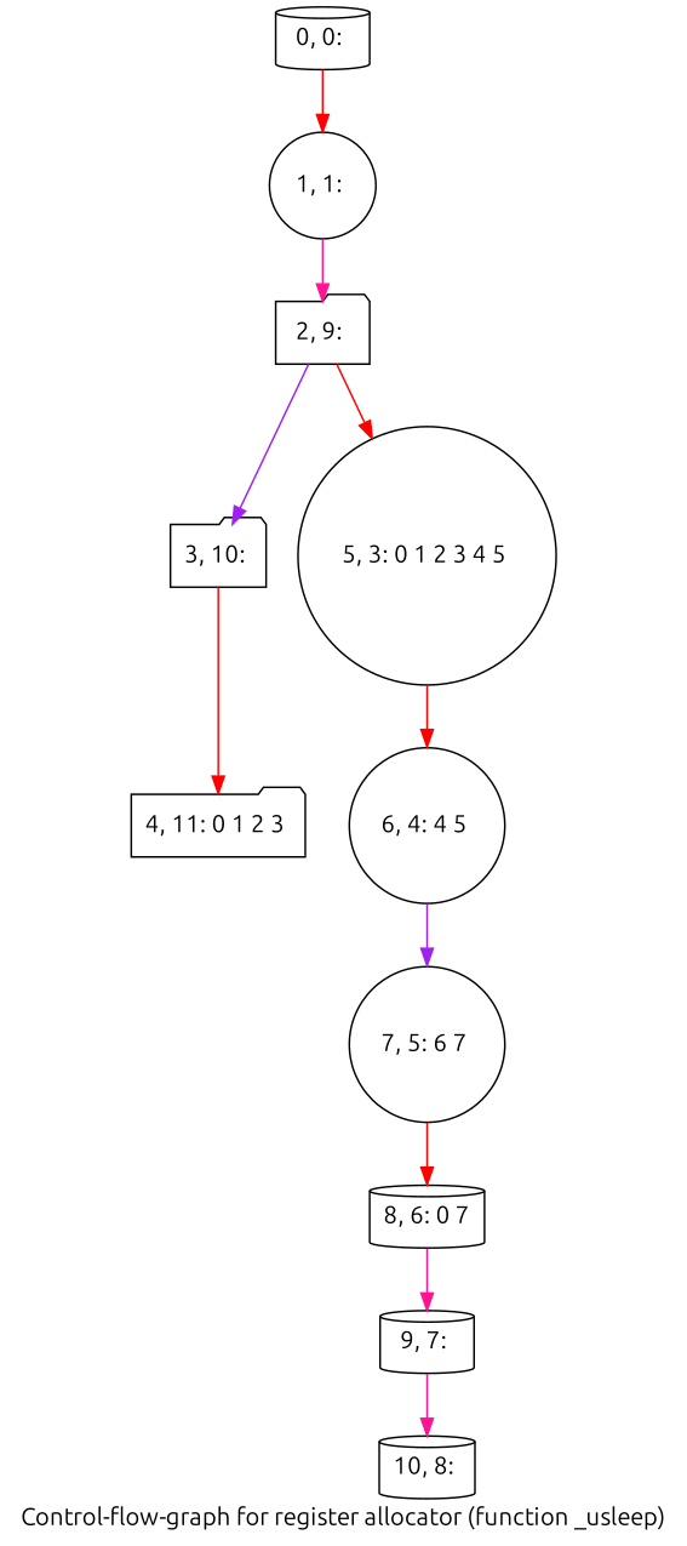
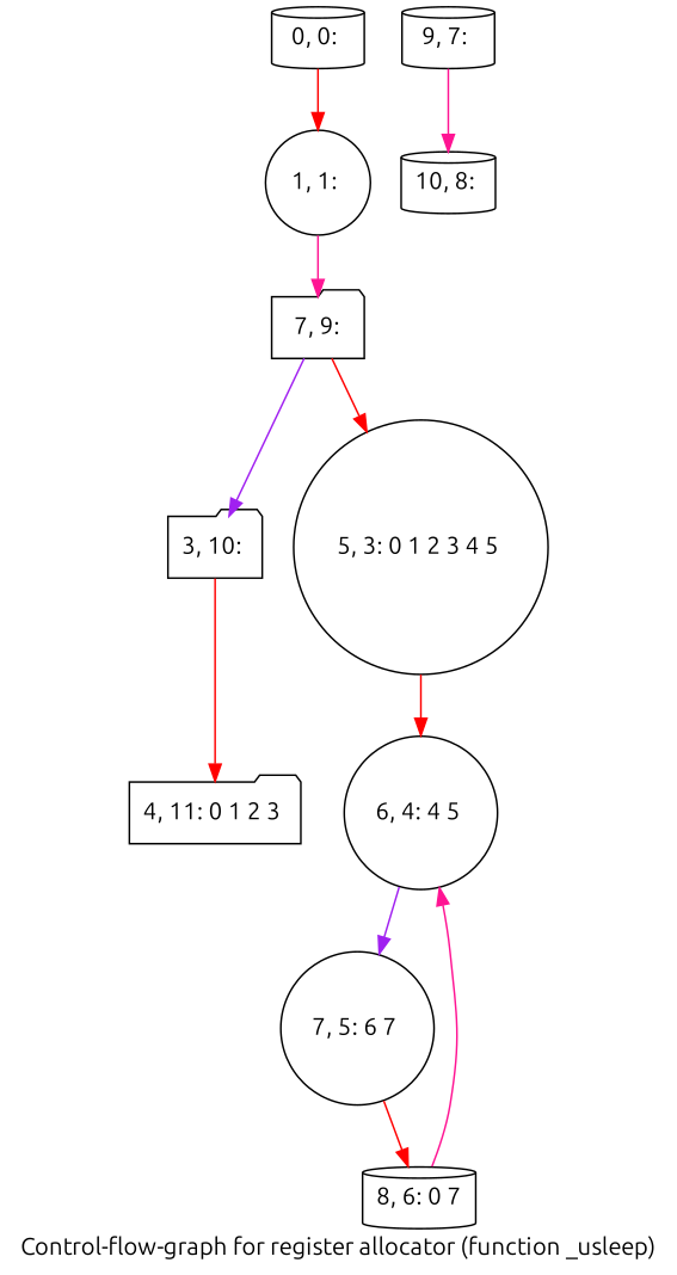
  digraph {
    fontname=Ubuntu
    label="Control-flow-graph for register allocator (function _usleep)"
    node [fontname=Ubuntu shape=cylinder]
    edge [color=red fontname=Ubuntu]
    n1 [label="0, 0: "]
    n2 [label="1, 1: " shape=circle]
-   n3 [label="2, 9: " shape=folder]
+   n3 [label="7, 9:" shape=folder]
    n4 [label="3, 10: " shape=folder]
    n5 [label="5, 3: 0 1 2 3 4 5 " shape=circle]
    n6 [label="4, 11: 0 1 2 3 " shape=folder]
    n7 [label="6, 4: 4 5 " shape=circle]
    n8 [label="7, 5: 6 7 " shape=circle]
    n9 [label="8, 6: 0 7"]
    n10 [label="9, 7: "]
    n11 [label="10, 8: "]
    n1 -> n2
    n2 -> n3 [color=deeppink]
    n3 -> n4 [color=purple]
    n3 -> n5
    n4 -> n6
    n5 -> n7
    n7 -> n8 [color=purple]
    n8 -> n9
-   n9 -> n10 [color=deeppink]
+   n9 -> n7 [color=deeppink]
    n10 -> n11 [color=deeppink]
  }
